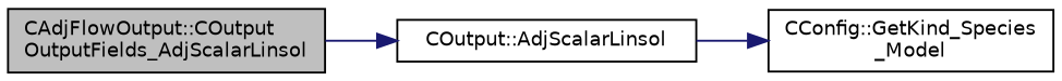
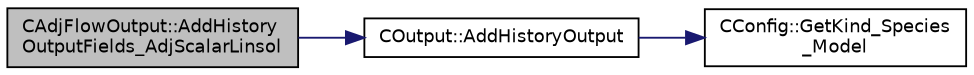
  digraph {
    rankdir=LR
    node [color=black fillcolor=white fontname=Helvetica fontsize=10 shape=record style=filled]
    edge [color=midnightblue fontname=Helvetica fontsize=10 labelfontname=Helvetica labelfontsize=10 style=solid]
-   n1 [fillcolor=grey75 fontcolor=black height=0.2 label="CAdjFlowOutput::COutput\lOutputFields_AdjScalarLinsol" width=0.4]
-   n2 [height=0.2 label="COutput::AdjScalarLinsol" width=0.4]
+   n1 [fillcolor=grey75 fontcolor=black height=0.2 label="CAdjFlowOutput::AddHistory\lOutputFields_AdjScalarLinsol" width=0.4]
+   n2 [height=0.2 label="COutput::AddHistoryOutput" width=0.4]
    n3 [height=0.2 label="CConfig::GetKind_Species\l_Model" width=0.4]
    n1 -> n2
    n2 -> n3
  }
